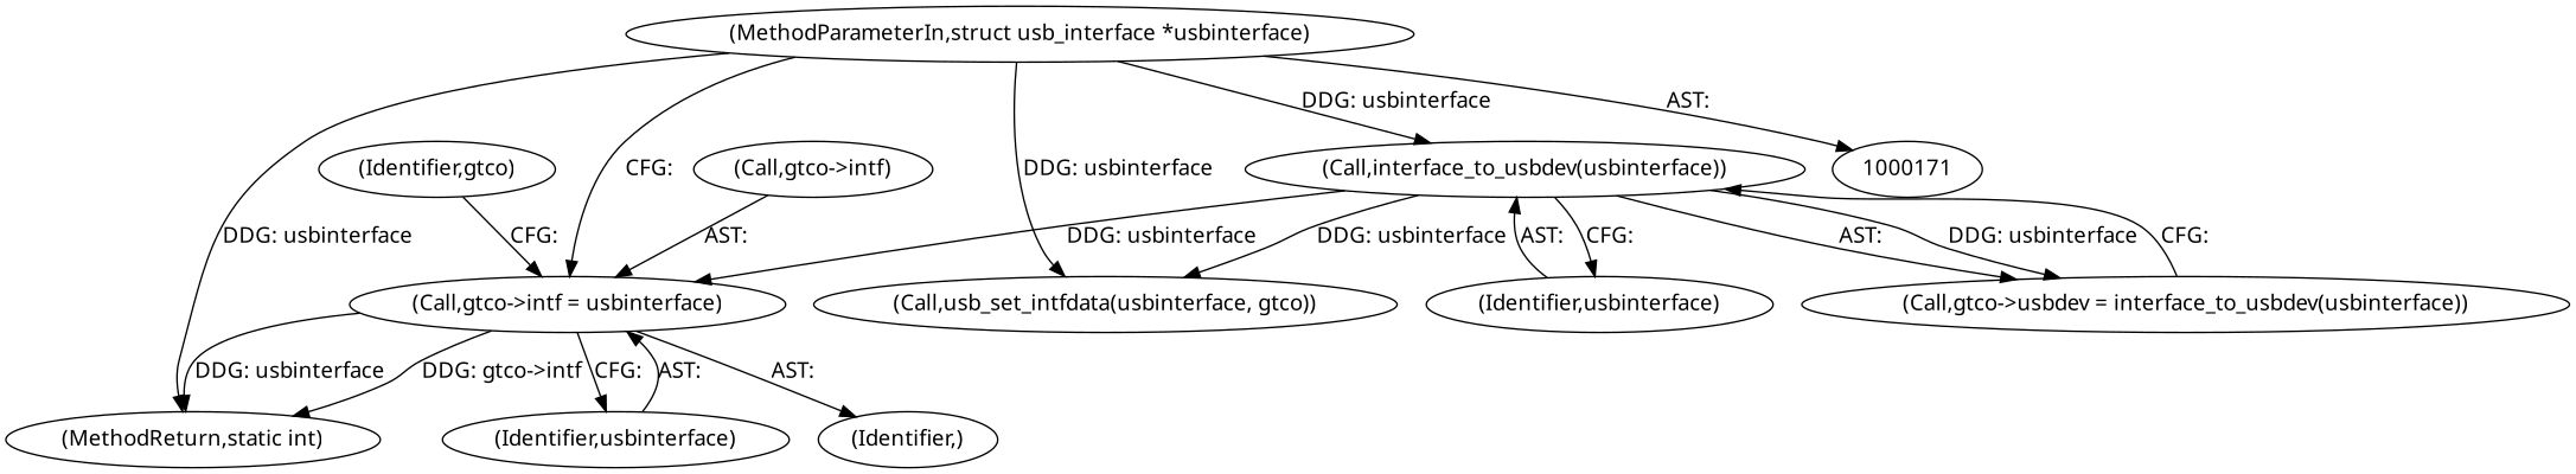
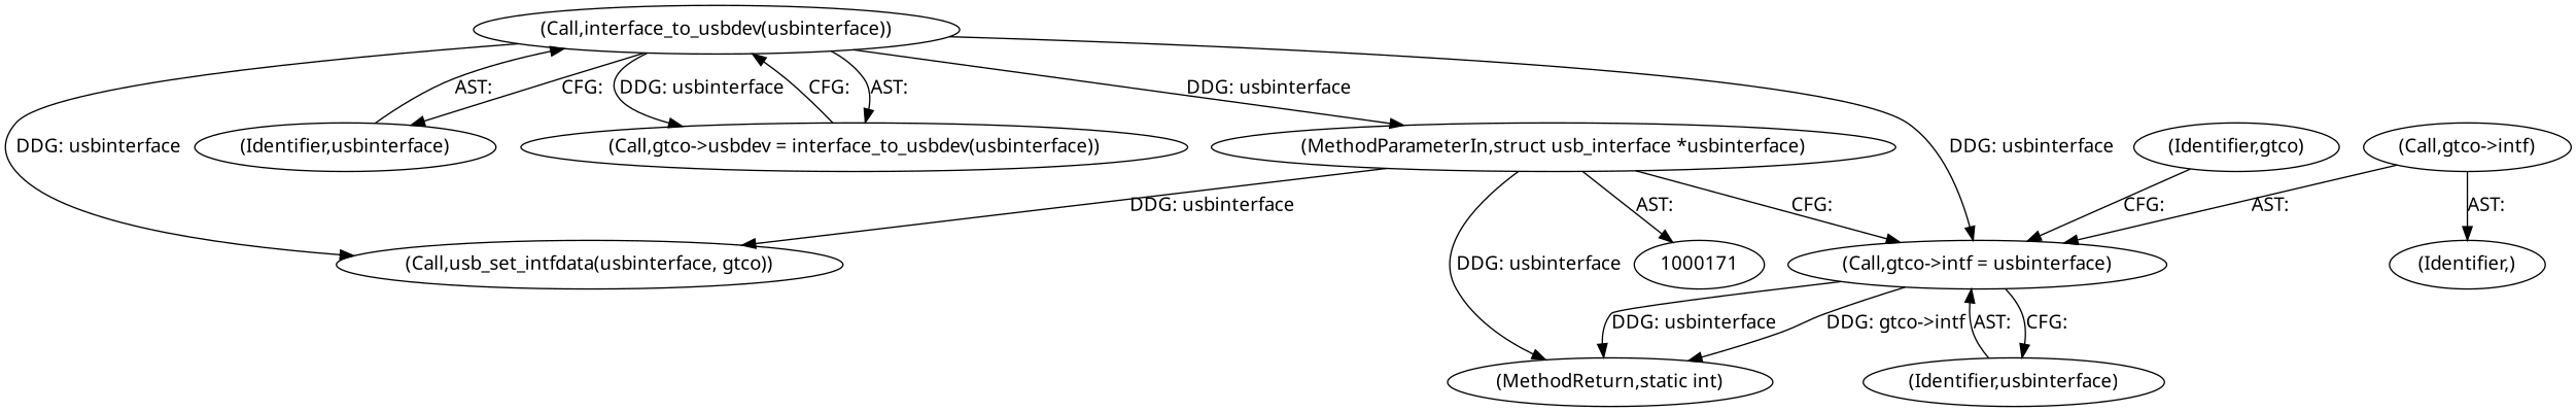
  digraph {
    fontname="Noto Sans"
    node [fontname="Noto Sans"]
    edge [fontname="Noto Sans"]
    n1 [label="(Call,gtco->intf = usbinterface)"]
    n2 [label="(MethodReturn,static int)"]
    n3 [label="(Identifier,usbinterface)"]
    n4 [label="(Identifier,)"]
    n5 [label="(Call,interface_to_usbdev(usbinterface))"]
    n6 [label="(Identifier,usbinterface)"]
    n7 [label="(Call,gtco->usbdev = interface_to_usbdev(usbinterface))"]
    n8 [label="(Call,usb_set_intfdata(usbinterface, gtco))"]
    n9 [label="(MethodParameterIn,struct usb_interface *usbinterface)"]
    n10 [label=1000171]
    n11 [label="(Call,gtco->intf)"]
    n12 [label="(Identifier,gtco)"]
    n1 -> n2 [label="DDG: usbinterface"]
    n1 -> n2 [label="DDG: gtco->intf"]
    n1 -> n3 [label="CFG: "]
-   n1 -> n4 [label="AST: "]
+   n11 -> n4 [label="AST: "]
    n3 -> n1 [label="AST: "]
    n5 -> n1 [label="DDG: usbinterface"]
    n5 -> n6 [label="CFG: "]
    n5 -> n7 [label="AST: "]
    n5 -> n7 [label="DDG: usbinterface"]
    n5 -> n8 [label="DDG: usbinterface"]
    n6 -> n5 [label="AST: "]
    n7 -> n5 [label="CFG: "]
    n9 -> n1 [label="CFG: "]
    n9 -> n2 [label="DDG: usbinterface"]
-   n9 -> n5 [label="DDG: usbinterface"]
+   n5 -> n9 [label="DDG: usbinterface"]
    n9 -> n8 [label="DDG: usbinterface"]
    n9 -> n10 [label="AST: "]
    n11 -> n1 [label="AST: "]
    n12 -> n1 [label="CFG: "]
  }
